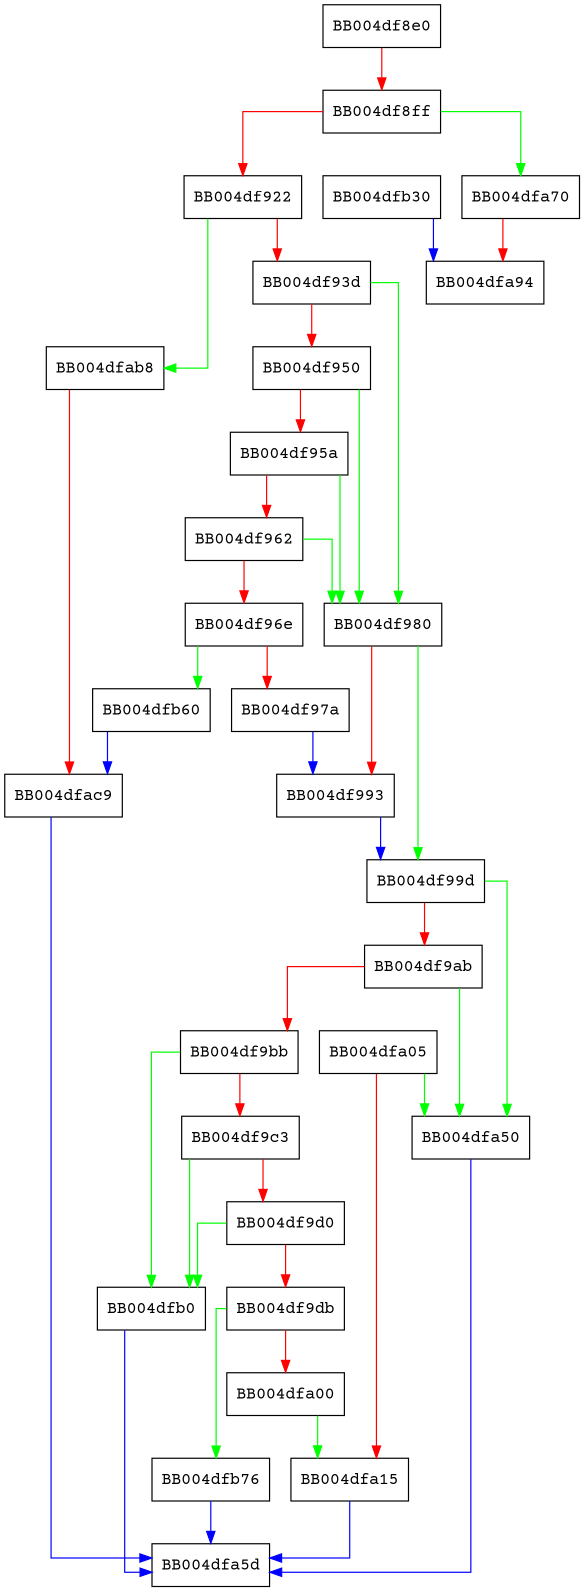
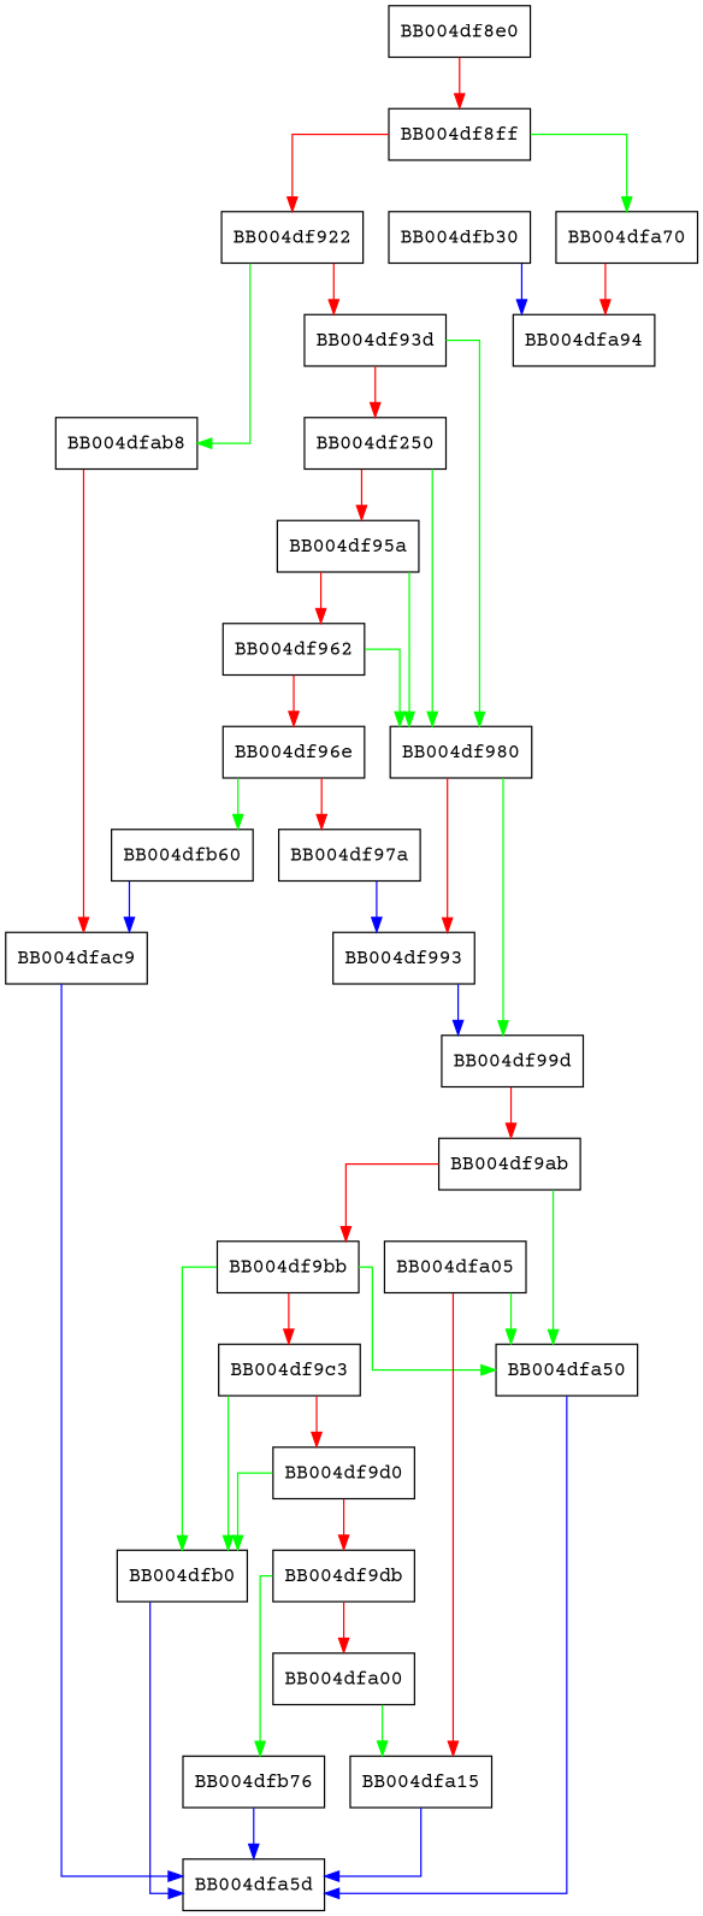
  digraph {
    fontname="Courier Prime"
    splines=ortho
    node [fontname="Courier Prime" shape=box]
    edge [color=red fontname="Courier Prime"]
    BB004df8e0
    BB004df8ff
    BB004dfb30
    BB004dfa94
    BB004dfa70
    BB004df922
    BB004dfab8
    BB004df93d
    BB004dfac9
    BB004df980
-   BB004df950
+   BB004df950 [label=BB004df250]
    BB004dfa5d
    BB004df99d
    BB004df993
    BB004df95a
    BB004dfa50
    BB004df9ab
    BB004df962
    BB004df96e
    BB004dfb60
    BB004df97a
    BB004df9bb
    n23 [label=BB004dfb0]
    BB004df9c3
    BB004df9d0
    BB004df9db
    BB004dfb76
    BB004dfa00
    BB004dfa15
    BB004dfa05
    BB004df8e0 -> BB004df8ff
    BB004df8ff -> BB004dfa70 [color=green]
    BB004df8ff -> BB004df922
    BB004dfb30 -> BB004dfa94 [color=blue]
    BB004dfa70 -> BB004dfa94
    BB004df922 -> BB004dfab8 [color=green]
    BB004df922 -> BB004df93d
    BB004dfab8 -> BB004dfac9
    BB004df93d -> BB004df980 [color=green]
    BB004df93d -> BB004df950
    BB004dfac9 -> BB004dfa5d [color=blue]
    BB004df980 -> BB004df99d [color=green]
    BB004df980 -> BB004df993
    BB004df950 -> BB004df980 [color=green]
    BB004df950 -> BB004df95a
-   BB004df99d -> BB004dfa50 [color=green]
+   BB004df9bb -> BB004dfa50 [color=green]
    BB004df99d -> BB004df9ab
    BB004df993 -> BB004df99d [color=blue]
    BB004df95a -> BB004df980 [color=green]
    BB004df95a -> BB004df962
    BB004dfa50 -> BB004dfa5d [color=blue]
    BB004df9ab -> BB004dfa50 [color=green]
    BB004df9ab -> BB004df9bb
    BB004df962 -> BB004df980 [color=green]
    BB004df962 -> BB004df96e
    BB004df96e -> BB004dfb60 [color=green]
    BB004df96e -> BB004df97a
    BB004dfb60 -> BB004dfac9 [color=blue]
    BB004df97a -> BB004df993 [color=blue]
    BB004df9bb -> n23 [color=green]
    BB004df9bb -> BB004df9c3
    n23 -> BB004dfa5d [color=blue]
    BB004df9c3 -> n23 [color=green]
    BB004df9c3 -> BB004df9d0
    BB004df9d0 -> n23 [color=green]
    BB004df9d0 -> BB004df9db
    BB004df9db -> BB004dfb76 [color=green]
    BB004df9db -> BB004dfa00
    BB004dfb76 -> BB004dfa5d [color=blue]
    BB004dfa00 -> BB004dfa15 [color=green]
    BB004dfa15 -> BB004dfa5d [color=blue]
    BB004dfa05 -> BB004dfa50 [color=green]
    BB004dfa05 -> BB004dfa15
  }
